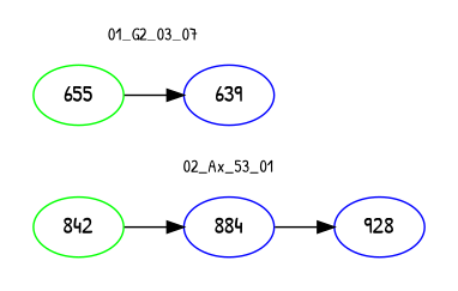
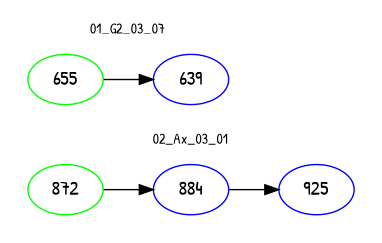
  digraph {
    fontname="Patrick Hand"
    rankdir=LR
    node [color=blue fontname="Patrick Hand"]
    edge [color=black fontname="Patrick Hand"]
-   n1 [color=green label=842]
+   n1 [color=green label=872]
    n2 [label=884]
-   n3 [label=928]
+   n3 [label=925]
    n4 [color=green label=655]
    n5 [label=639]
    subgraph cluster_1 {
      color=white
      fontsize=10
-     label="02_Ax_53_01"
+     label="02_Ax_03_01"
      n1
      n2
      n3
    }
    subgraph cluster_2 {
      color=white
      fontsize=10
      label="01_G2_03_07"
      n4
      n5
    }
    n1 -> n2
    n2 -> n3
    n4 -> n5
  }
